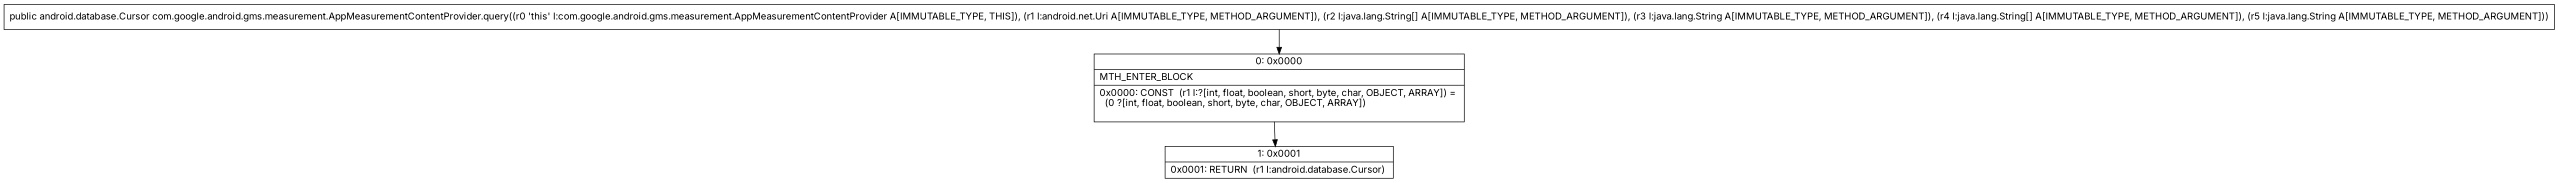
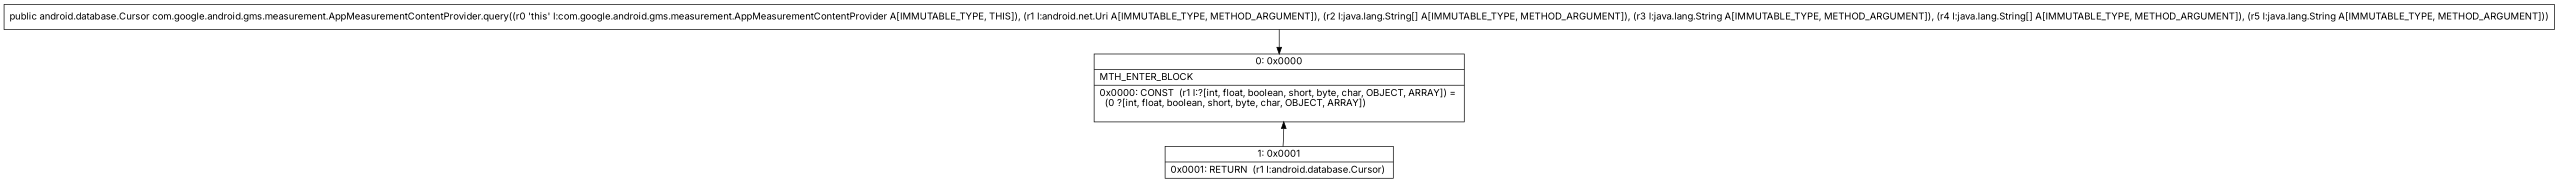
  digraph {
    fontname=Inter
    node [shape=record fontname=Inter]
    edge [fontname=Inter]
    n1 [label="{0\:\ 0x0000|MTH_ENTER_BLOCK\l|0x0000: CONST  (r1 I:?[int, float, boolean, short, byte, char, OBJECT, ARRAY]) = \l  (0 ?[int, float, boolean, short, byte, char, OBJECT, ARRAY])\l \l}"]
    n2 [label="{1\:\ 0x0001|0x0001: RETURN  (r1 I:android.database.Cursor) \l}"]
    n3 [label="{public android.database.Cursor com.google.android.gms.measurement.AppMeasurementContentProvider.query((r0 'this' I:com.google.android.gms.measurement.AppMeasurementContentProvider A[IMMUTABLE_TYPE, THIS]), (r1 I:android.net.Uri A[IMMUTABLE_TYPE, METHOD_ARGUMENT]), (r2 I:java.lang.String[] A[IMMUTABLE_TYPE, METHOD_ARGUMENT]), (r3 I:java.lang.String A[IMMUTABLE_TYPE, METHOD_ARGUMENT]), (r4 I:java.lang.String[] A[IMMUTABLE_TYPE, METHOD_ARGUMENT]), (r5 I:java.lang.String A[IMMUTABLE_TYPE, METHOD_ARGUMENT])) }"]
-   n1 -> n2
+   n2 -> n1
    n3 -> n1
  }
